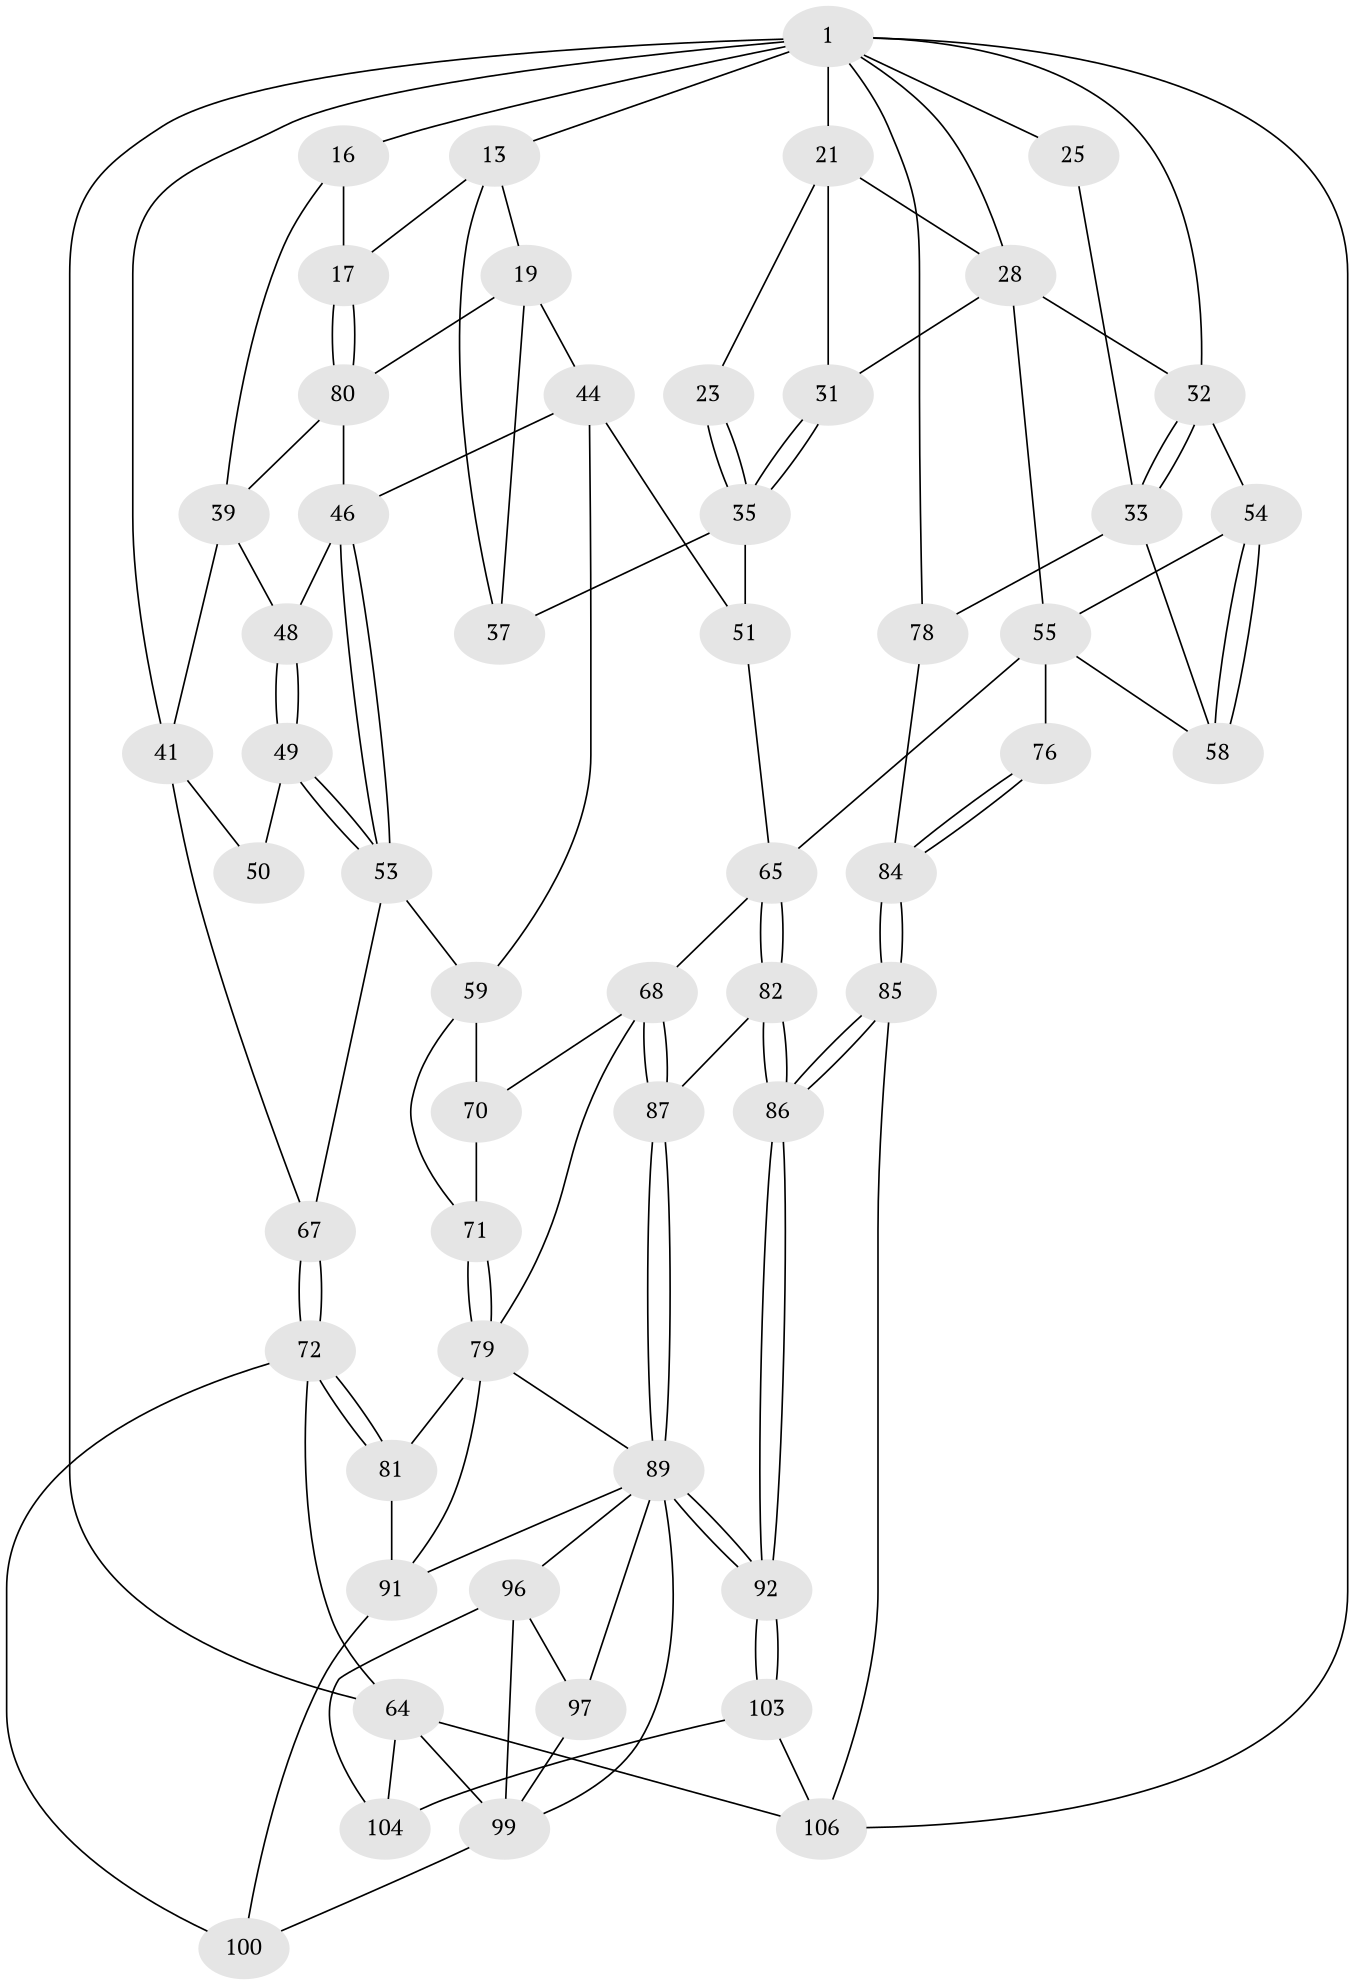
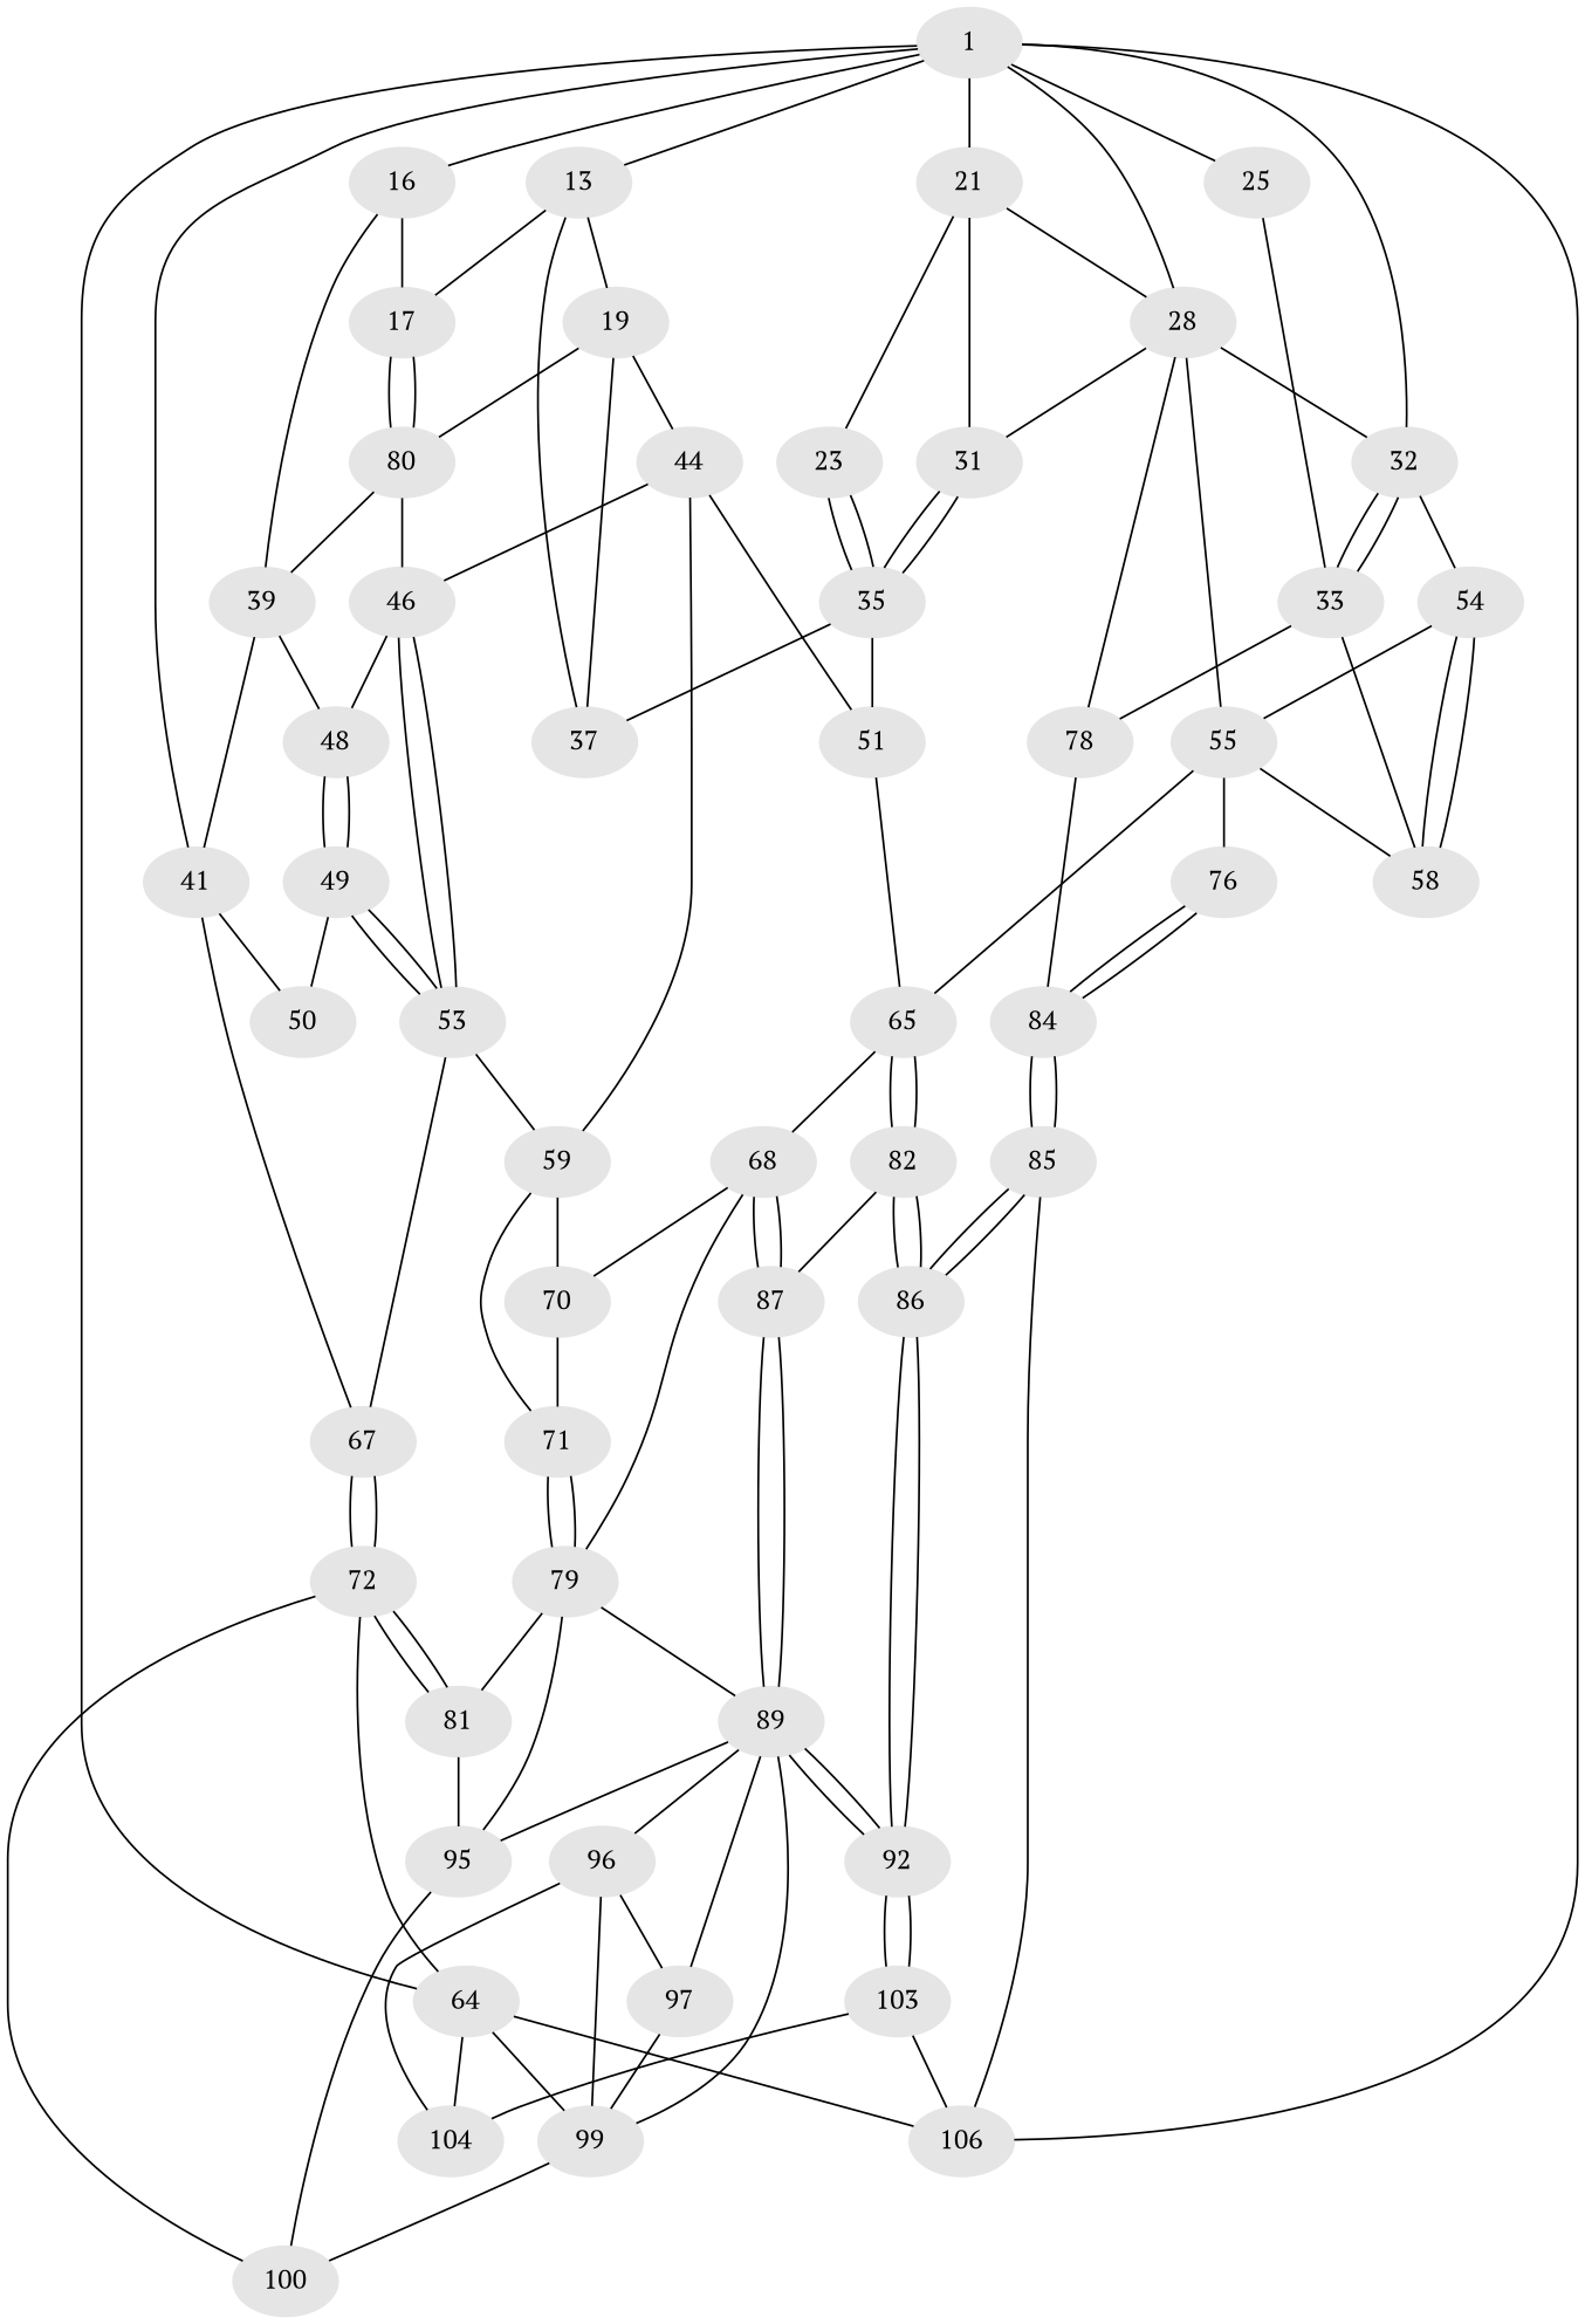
  graph {
    fontname="PT Serif"
    node [color=gray90 fontname="PT Serif" style=filled]
    edge [fontname="PT Serif"]
    1 [super="+7+2"]
    13 [super="+14+18"]
    16
    21 [super="+24+22"]
    25
    28 [super="+29"]
    32 [super="+34"]
    41 [super="+42"]
    n9 [label=64 super="+109"]
    78
    106 [super="+107"]
    17
    19 [super="+43"]
    37
    39 [super="+40"]
    23
    31
    33 [super="+57"]
    55 [super="+75+56"]
    54
    50
    67
    99 [super="+101"]
    104
    84 [super="+88"]
    35 [super="+36"]
    n27 [label=80 super="+38"]
    44 [super="+45+52"]
    48
    46 [super="+47"]
    51
    59 [super="+62+60"]
    53 [super="+61"]
    58
    65 [super="+66"]
    76
    49
    72 [super="+73"]
    70
    71
    68 [super="+69"]
    82
    79 [super="+87+80"]
    n44 [label=87]
    86
    81
    100
    89 [super="+90"]
-   95 [super="+98" label=91]
+   95 [super="+98"]
    85 [super="+102"]
    92
    96 [super="+105"]
    97
    103
    1 -- 13
    1 -- 16
    1 -- 21 [weight=2]
    1 -- 25 [weight=2]
    1 -- 28
    1 -- 32
    1 -- 41
    1 -- n9 [weight=2]
-   1 -- 78
+   28 -- 78
    1 -- 106
    13 -- 17
    13 -- 19
    13 -- 37
    16 -- 17
    16 -- 39
    21 -- 28
    21 -- 23
    21 -- 31
    25 -- 33
    28 -- 32
    28 -- 31
    28 -- 55
    32 -- 33
    32 -- 33
    32 -- 54
    41 -- 50 [weight=2]
    41 -- 67
    n9 -- 106
    n9 -- 99
    n9 -- 104
    78 -- 84
    17 -- n27
    17 -- n27
    19 -- 37
    19 -- n27
    19 -- 44
    39 -- 41
    39 -- 48
    23 -- 35
    23 -- 35
    31 -- 35
    31 -- 35
    33 -- 78
    33 -- 58
    55 -- 58
    55 -- 65
    55 -- 76 [weight=2]
    54 -- 55
    54 -- 58
    54 -- 58
    67 -- 72
    67 -- 72
    99 -- 100
    84 -- 85 [weight=2]
    84 -- 85
    35 -- 37
    35 -- 51
    n27 -- 39
    n27 -- 46
    44 -- 46
    44 -- 51
    44 -- 59 [weight=2]
    48 -- 49
    48 -- 49
    46 -- 48
    46 -- 53
    46 -- 53
    51 -- 65
    59 -- 70
    59 -- 71
    53 -- 67
    53 -- 59
    65 -- 68
    65 -- 82
    65 -- 82
    76 -- 84
    76 -- 84
    49 -- 50
    49 -- 53
    49 -- 53
    72 -- n9
    72 -- 81
    72 -- 81
    72 -- 100
    70 -- 71
    71 -- 79
    71 -- 79
    68 -- 70
    68 -- 79
    68 -- n44
    68 -- n44
    82 -- n44
    82 -- 86
    82 -- 86
    79 -- 81
    79 -- 89
    79 -- 95
    n44 -- 89
    n44 -- 89
    86 -- 92
    86 -- 92
    81 -- 95
    89 -- 99
    89 -- 95
    89 -- 92
    89 -- 92
    89 -- 96
    89 -- 97
    95 -- 100
    85 -- 106
    85 -- 86
    85 -- 86
    92 -- 103
    92 -- 103
    96 -- 99
    96 -- 104
    96 -- 97
    97 -- 99
    103 -- 106
    103 -- 104
  }
